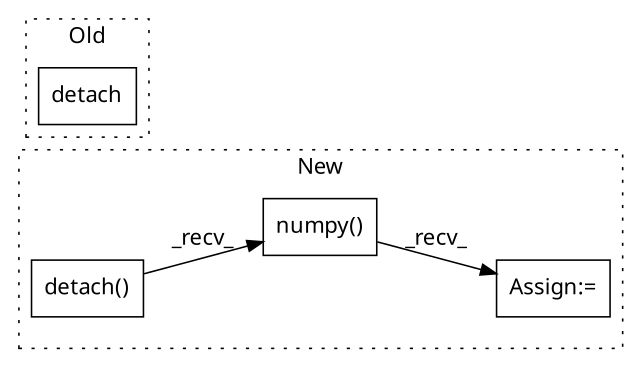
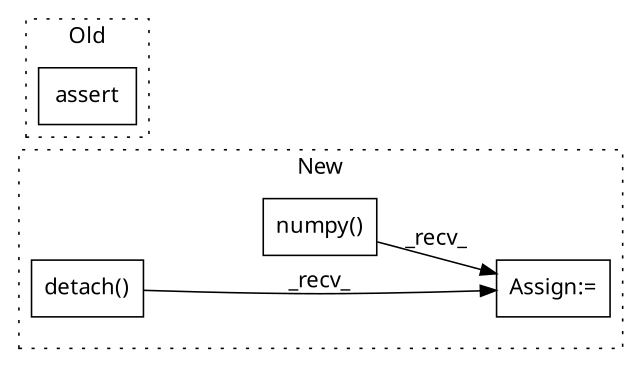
  digraph {
    fontname="Noto Sans"
    rankdir=LR
    node [a=75 fontname="Noto Sans" s=2660 shape=box]
    edge [fontname="Noto Sans"]
    n1 [l=12 label="detach()"]
    n2 [a=68 l=3 label="Assign:=" s=2657]
    n3 [l=26 label="numpy()"]
-   n4 [a=65 l=7 label=detach s=3196]
+   n4 [a=65 l=7 label=assert s=3196]
    subgraph cluster_1 {
      label=New
      style=dotted
      n1
      n2
      n3
    }
    subgraph cluster_2 {
      label=Old
      style=dotted
      n4
    }
-   n1 -> n3 [label=_recv_]
+   n1 -> n2 [label=_recv_]
    n3 -> n2 [label=_recv_]
  }
